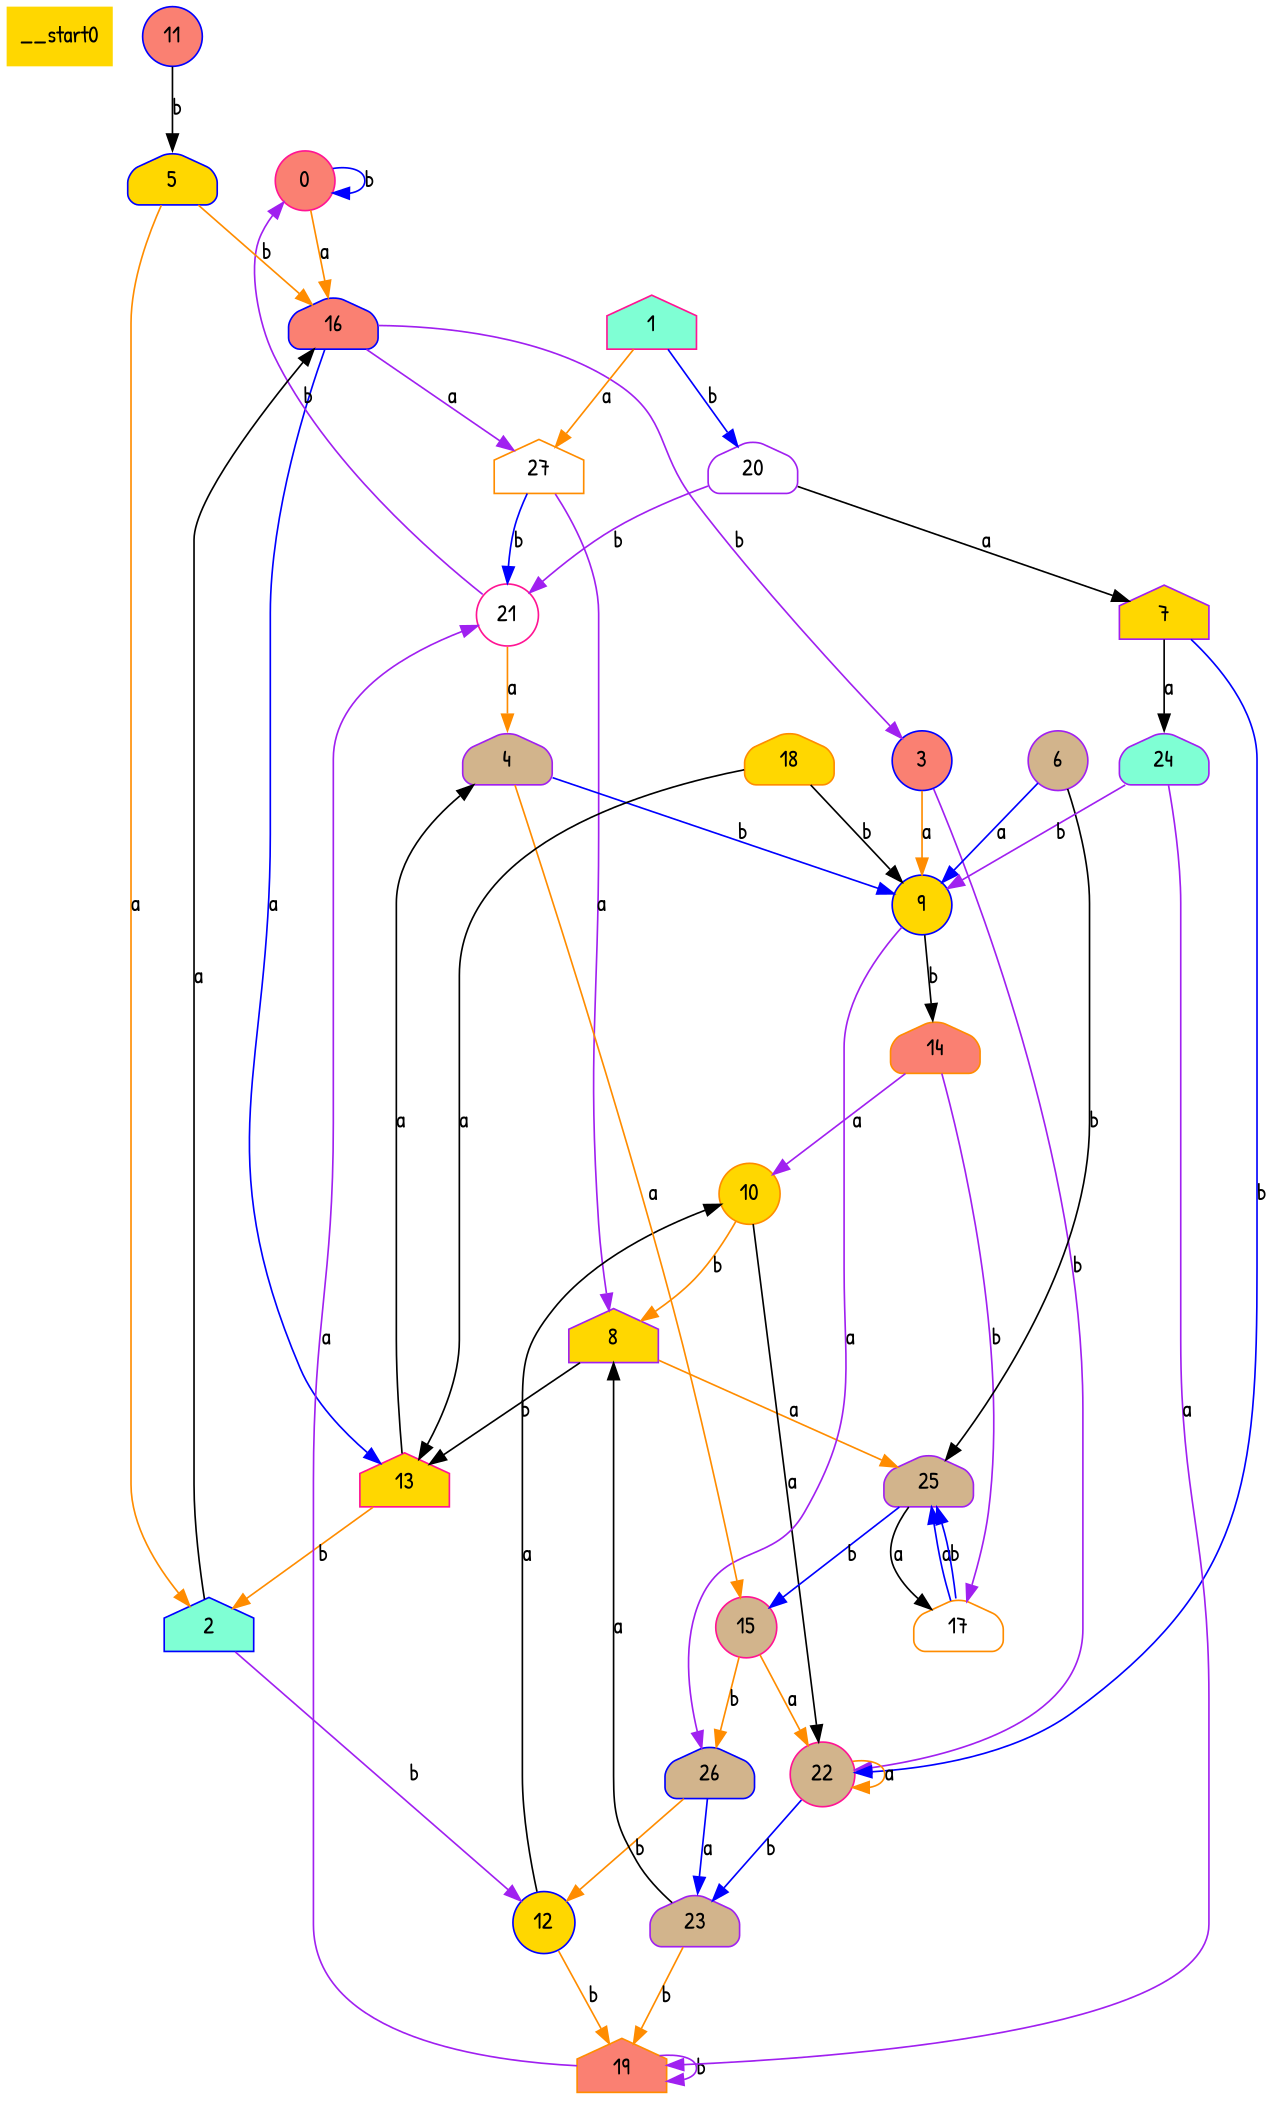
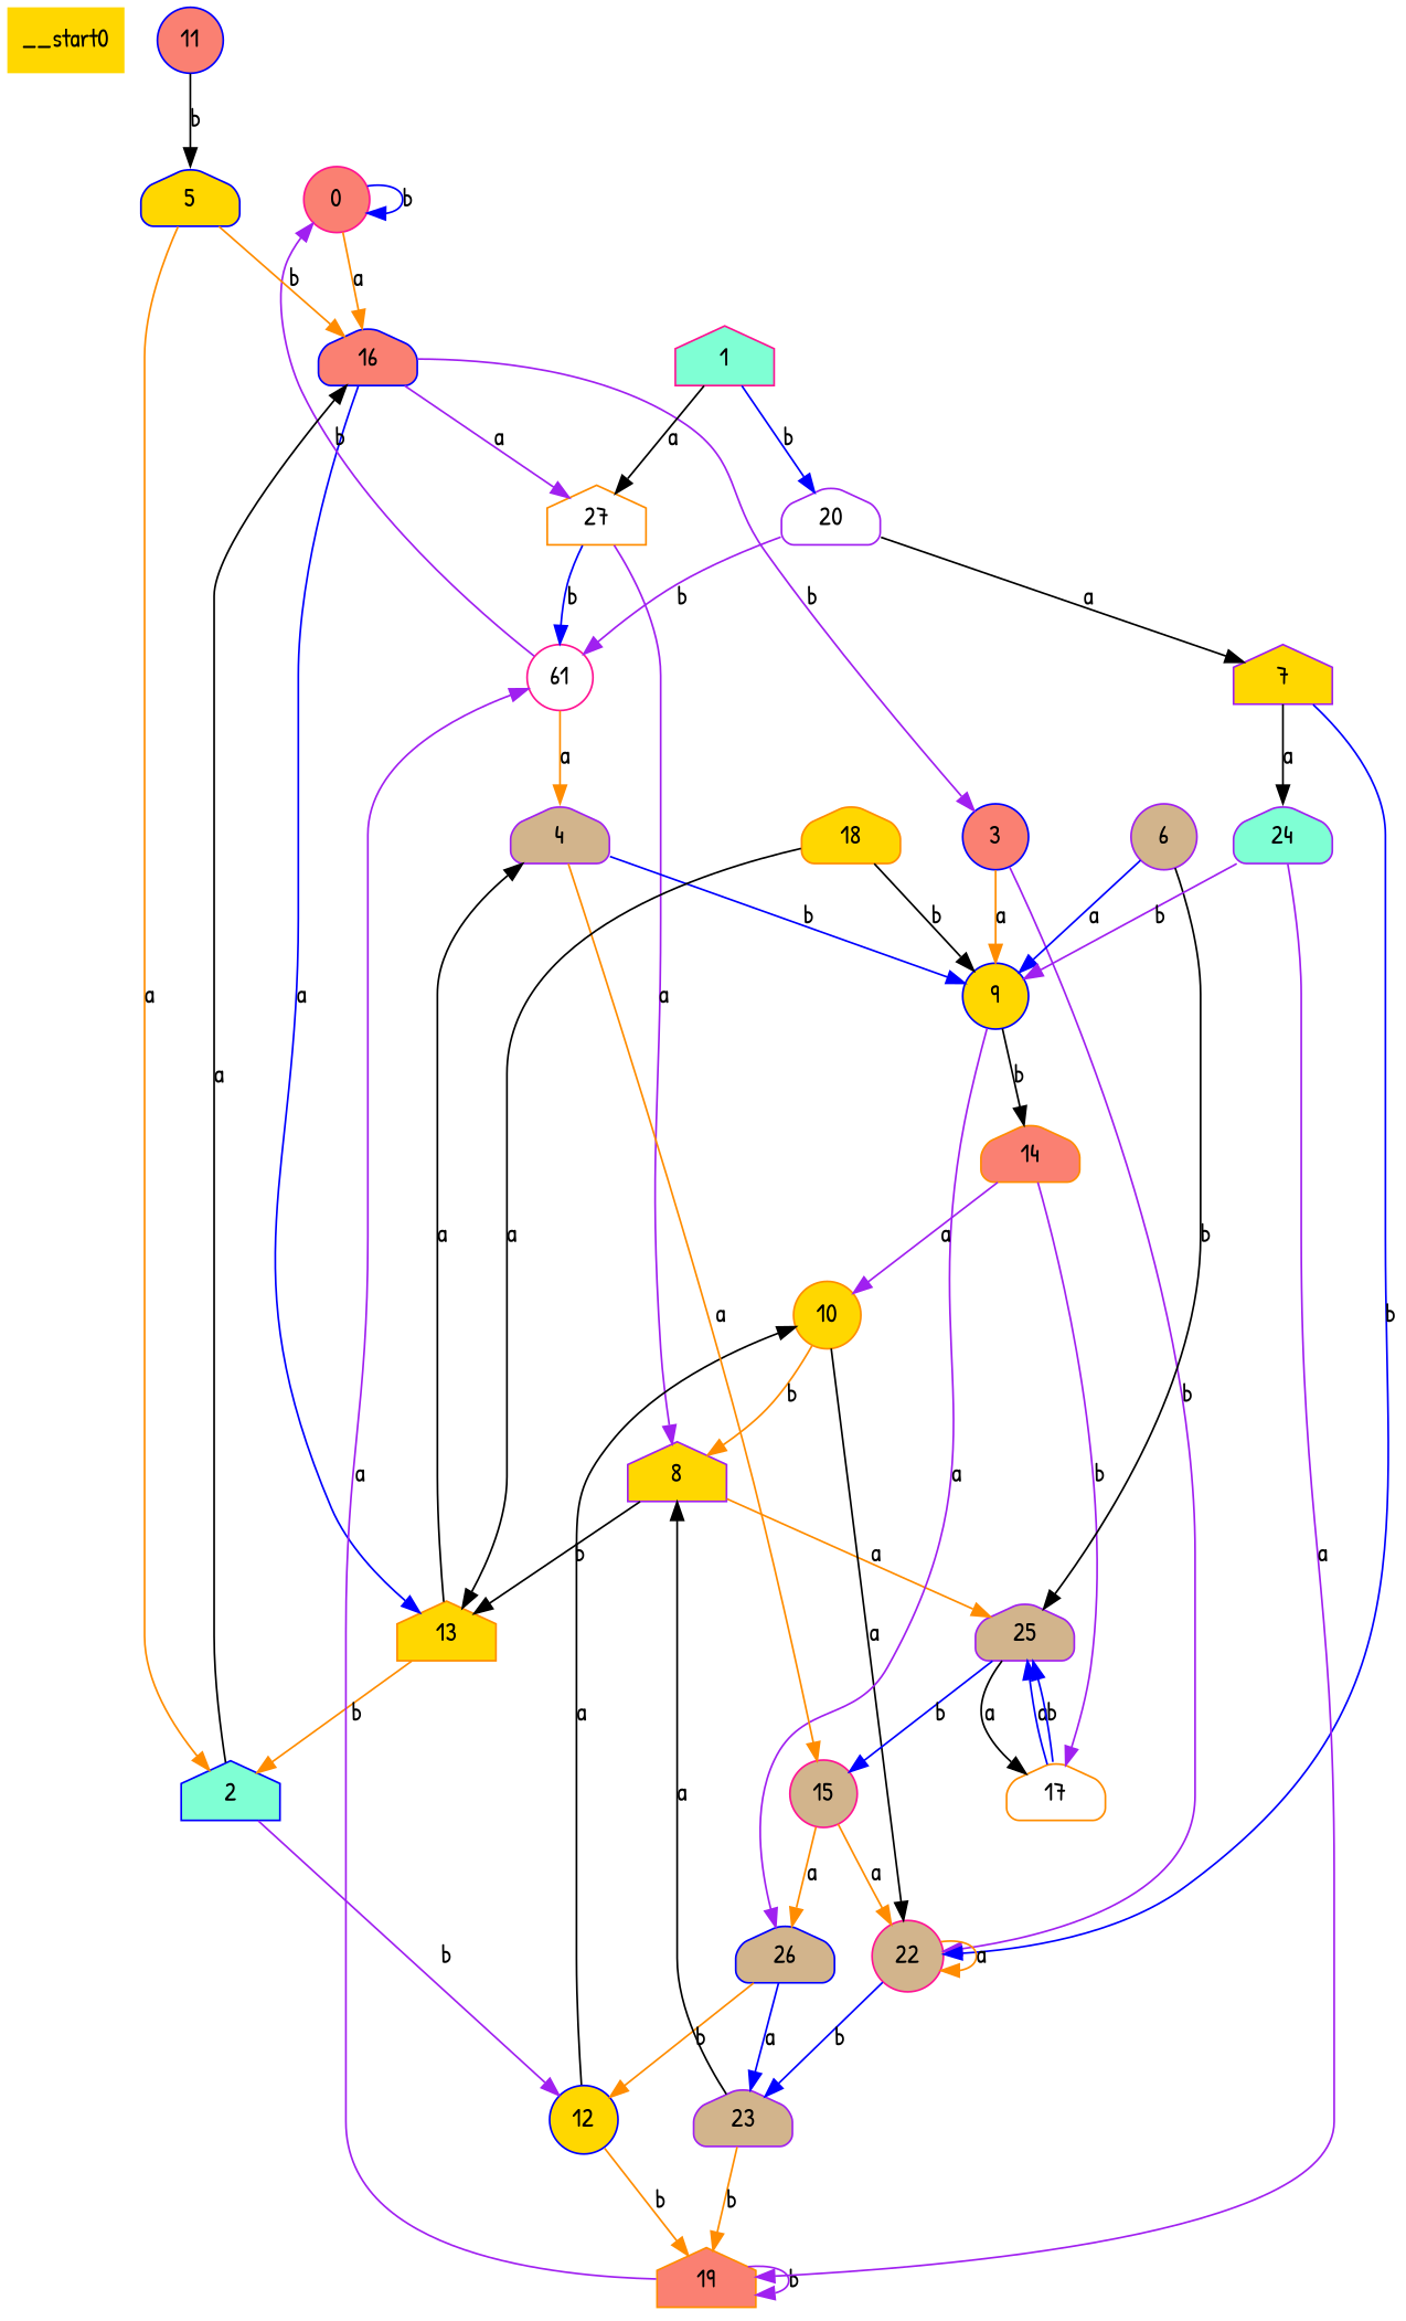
  digraph {
    fontname="Patrick Hand"
    rankdir=TB
    node [color=purple fillcolor=gold fontname="Patrick Hand" shape=house style="rounded,filled"]
    edge [color=darkorange fontname="Patrick Hand"]
    __start0 [shape=none style=filled]
    n2 [color=deeppink fillcolor=salmon label=0 shape=circle]
    n3 [color=blue fillcolor=salmon label=16]
    n4 [color=darkorange fillcolor=white label=27 style=filled]
    n5 [color=blue fillcolor=salmon label=3 shape=circle]
-   n6 [color=deeppink label=13 style=filled]
+   n6 [color=darkorange label=13 style=filled]
    n7 [color=deeppink fillcolor=aquamarine label=1 style=filled]
    n8 [fillcolor=white label=20]
    n9 [label=7 style=filled]
-   n10 [color=deeppink fillcolor=white label=21 shape=circle]
+   n10 [color=deeppink fillcolor=white label=61 shape=circle]
    n11 [label=8 style=filled]
    n12 [color=blue fillcolor=aquamarine label=2 style=filled]
    n13 [color=blue label=12 shape=circle style=filled]
    n14 [color=darkorange label=10 shape=circle]
    n15 [color=darkorange fillcolor=salmon label=19 style=filled]
    n16 [color=blue label=9 shape=circle style=filled]
    n17 [color=deeppink fillcolor=tan label=22 shape=circle style=filled]
    n18 [color=darkorange fillcolor=salmon label=14]
    n19 [color=blue fillcolor=tan label=26]
    n20 [fillcolor=tan label=23]
    n21 [fillcolor=tan label=4]
    n22 [color=deeppink fillcolor=tan label=15 shape=circle]
    n23 [color=blue label=5]
    n24 [fillcolor=tan label=6 shape=circle style=filled]
    n25 [fillcolor=tan label=25]
    n26 [color=darkorange fillcolor=white label=17]
    n27 [fillcolor=aquamarine label=24]
    n28 [color=blue fillcolor=salmon label=11 shape=circle]
    n29 [color=darkorange label=18]
    n2 -> n2 [color=blue label=b]
    n2 -> n3 [label=a]
    n3 -> n4 [color=purple label=a]
    n3 -> n5 [color=purple label=b]
    n3 -> n6 [color=blue label=a]
    n4 -> n10 [color=blue label=b]
    n4 -> n11 [color=purple label=a]
    n5 -> n16 [label=a]
    n5 -> n17 [color=purple label=b]
    n6 -> n12 [label=b]
    n6 -> n21 [color=black label=a]
-   n7 -> n4 [label=a]
+   n7 -> n4 [color=black label=a]
    n7 -> n8 [color=blue label=b]
    n8 -> n9 [color=black label=a]
    n8 -> n10 [color=purple label=b]
    n9 -> n17 [color=blue label=b]
    n9 -> n27 [color=black label=a]
    n10 -> n2 [color=purple label=b]
    n10 -> n21 [label=a]
    n11 -> n6 [color=black label=b]
    n11 -> n25 [label=a]
    n12 -> n3 [color=black label=a]
    n12 -> n13 [color=purple label=b]
    n13 -> n14 [color=black label=a]
    n13 -> n15 [label=b]
    n14 -> n11 [label=b]
    n14 -> n17 [color=black label=a]
    n15 -> n10 [color=purple label=a]
    n15 -> n15 [color=purple label=b]
    n16 -> n18 [color=black label=b]
    n16 -> n19 [color=purple label=a]
    n17 -> n17 [label=a]
    n17 -> n20 [color=blue label=b]
    n18 -> n14 [color=purple label=a]
    n18 -> n26 [color=purple label=b]
    n19 -> n13 [label=b]
    n19 -> n20 [color=blue label=a]
    n20 -> n11 [color=black label=a]
    n20 -> n15 [label=b]
    n21 -> n16 [color=blue label=b]
    n21 -> n22 [label=a]
    n22 -> n17 [label=a]
-   n22 -> n19 [label=b]
+   n22 -> n19 [label=a]
    n23 -> n3 [label=b]
    n23 -> n12 [label=a]
    n24 -> n16 [color=blue label=a]
    n24 -> n25 [color=black label=b]
    n25 -> n22 [color=blue label=b]
    n25 -> n26 [color=black label=a]
    n26 -> n25 [color=blue label=a]
    n26 -> n25 [color=blue label=b]
    n27 -> n15 [color=purple label=a]
    n27 -> n16 [color=purple label=b]
    n28 -> n23 [color=black label=b]
    n29 -> n6 [color=black label=a]
    n29 -> n16 [color=black label=b]
  }
